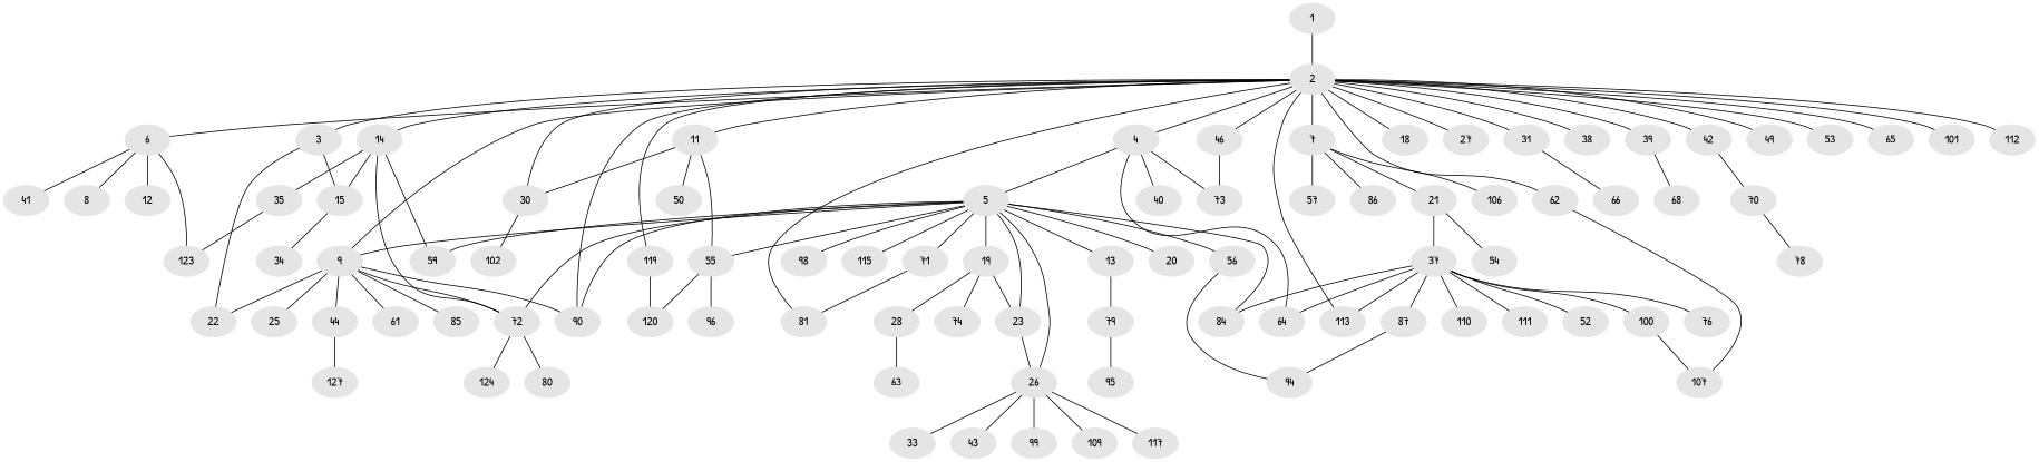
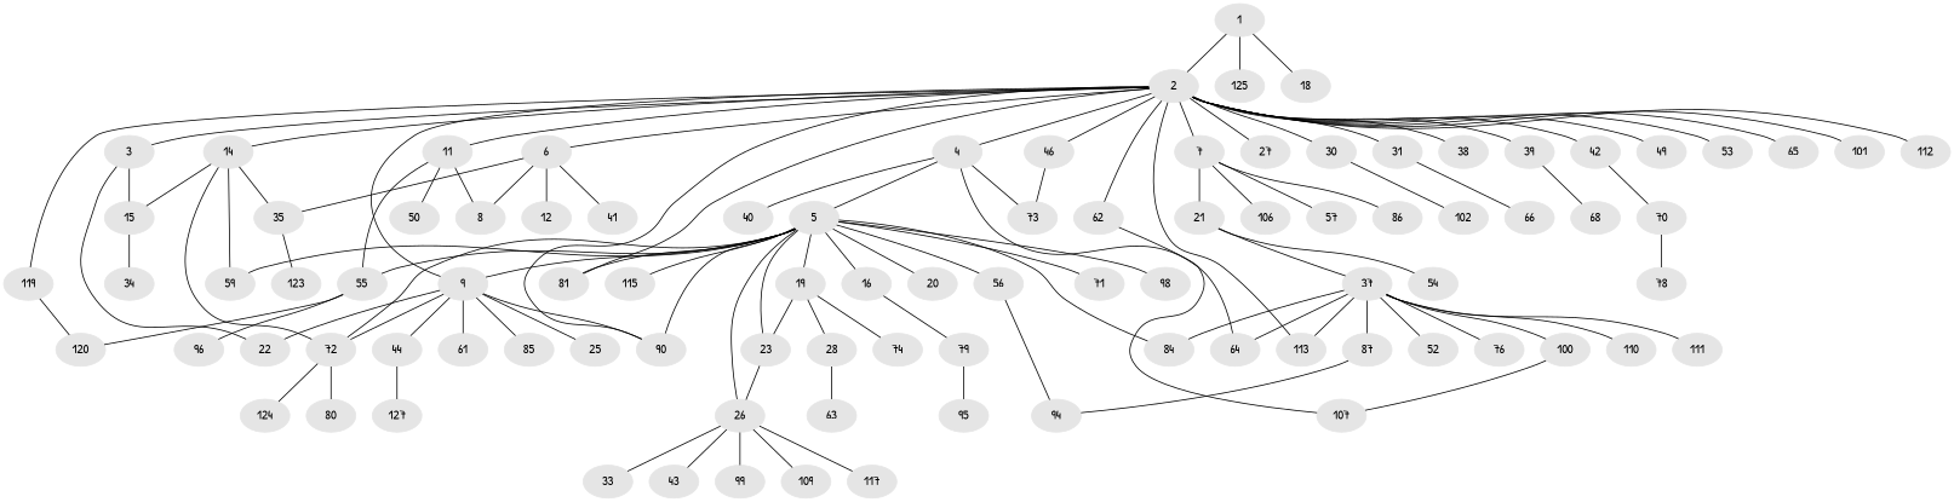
  graph {
    fontname="Patrick Hand"
    node [color=gray90 fontname="Patrick Hand" style=filled]
    edge [fontname="Patrick Hand"]
    1 [super="+24"]
    2 [super="+16"]
+   125
    3
    4 [super="+17"]
    6 [super="+69"]
    7 [super="+88"]
    9 [super="+58"]
    11 [super="+118"]
    14 [super="+97"]
    18
    27
    30 [super="+36"]
    31 [super="+60"]
    38
    39
    42
    46 [super="+77"]
    49 [super="+108"]
    53
    62
    65
    81 [super="+103"]
    90
    101
    112
    113
    119
    15 [super="+51"]
    22 [super="+32"]
    5 [super="+10"]
    40
    64
    73 [super="+126"]
    8
    12
    35 [super="+45"]
    41
    106
    21 [super="+29"]
    57 [super="+67"]
    86
    72
    25 [super="+121"]
    44
    61 [super="+89"]
    85
    55 [super="+104"]
    50
    59
    34
    102
    66
    68
    70 [super="+75"]
    107 [super="+122"]
    120
-   13 [super="+105"]
+   13 [super="+105" label=16]
    19 [super="+47"]
    20
    23 [super="+114"]
    26 [super="+92"]
    56 [super="+93"]
    71 [super="+83"]
    98
    115
    84 [super="+116"]
    79
    28 [super="+128"]
    74
    33 [super="+82"]
    43
    99
    109
    117
    37 [super="+48"]
    52
    76
    87
    100
    110
    111
    96
    94
    80
    124
    123
    54
    127
    95
    63
    78
    1 -- 2
+   1 -- 125
    2 -- 3
    2 -- 4
    2 -- 6
    2 -- 7
    2 -- 9
    2 -- 11
    2 -- 14
-   2 -- 18
+   1 -- 18
    2 -- 27
    2 -- 30
    2 -- 31
    2 -- 38
    2 -- 39
    2 -- 42
    2 -- 46
    2 -- 49
    2 -- 53
    2 -- 62
    2 -- 65
    2 -- 81
    2 -- 90
    2 -- 101
    2 -- 112
    2 -- 113
    2 -- 119
    3 -- 15
    3 -- 22
    4 -- 5 [weight=2]
    4 -- 40
    4 -- 64
    4 -- 73
    6 -- 8
    6 -- 12
-   6 -- 123
+   6 -- 35
    6 -- 41
    7 -- 106
    7 -- 21
    7 -- 57
    7 -- 86
    9 -- 90
    9 -- 22
    9 -- 72
    9 -- 25
    9 -- 44
    9 -- 61
    9 -- 85
-   11 -- 30
+   11 -- 8
    11 -- 55
    11 -- 50
    14 -- 15
    14 -- 35
    14 -- 72
    14 -- 59
    30 -- 102
    31 -- 66
    39 -- 68
    42 -- 70
    46 -- 73
    62 -- 107
    119 -- 120
    15 -- 34
    5 -- 9
-   71 -- 81
+   5 -- 81
    5 -- 90
    5 -- 72
    5 -- 55
    5 -- 59
    5 -- 13
    5 -- 19
    5 -- 20
    5 -- 23
    5 -- 26
    5 -- 56
    5 -- 71
    5 -- 98
    5 -- 115
    5 -- 84
    35 -- 123
    21 -- 37
    21 -- 54
    72 -- 80
    72 -- 124
    44 -- 127
    55 -- 120
    55 -- 96
    70 -- 78
    13 -- 79
    19 -- 23
    19 -- 28
    19 -- 74
    23 -- 26
    26 -- 33
    26 -- 43
    26 -- 99
    26 -- 109
    26 -- 117
    56 -- 94
    79 -- 95
    28 -- 63
    37 -- 113
    37 -- 64
    37 -- 84
    37 -- 52
    37 -- 76
    37 -- 87
    37 -- 100
    37 -- 110
    37 -- 111
    87 -- 94
    100 -- 107
  }
